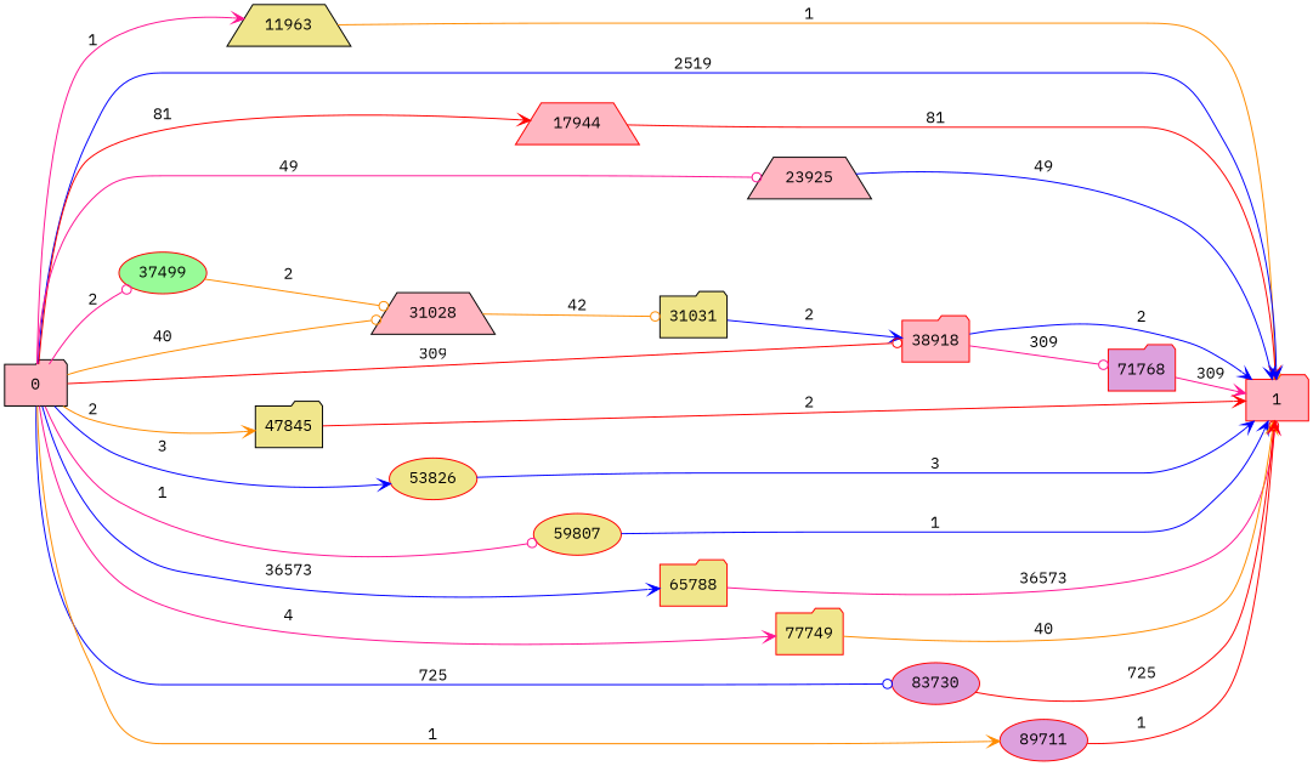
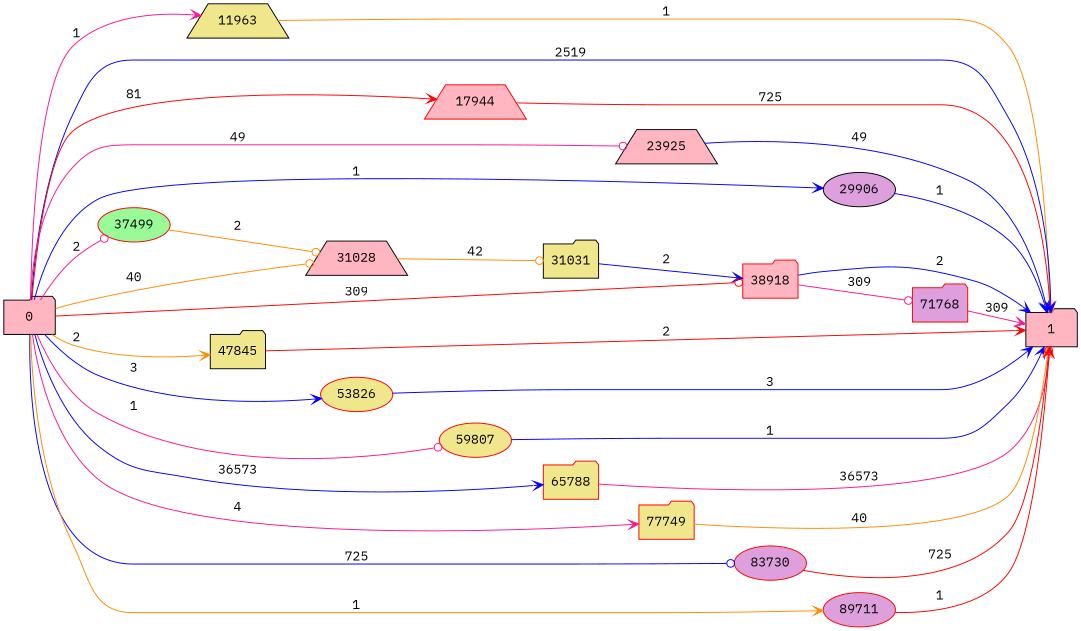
  digraph {
    fontname="IBM Plex Mono"
    rankdir=LR
    node [color=red fillcolor=khaki fontname="IBM Plex Mono" shape=folder style=filled]
    edge [arrowhead=vee color=blue fontname="IBM Plex Mono"]
    11963 [color=black shape=trapezium]
-   1 [fillcolor=lightpink]
+   1 [color=black fillcolor=lightpink]
    17944 [fillcolor=lightpink shape=trapezium]
    23925 [color=black fillcolor=lightpink shape=trapezium]
+   29906 [color=black fillcolor=plum shape=ellipse]
    31028 [color=black fillcolor=lightpink shape=trapezium]
    31031 [color=black]
    38918 [fillcolor=lightpink]
    71768 [fillcolor=plum]
    n10 [fillcolor=palegreen label=37499 shape=ellipse]
    47845 [color=black]
    53826 [shape=ellipse]
    59807 [shape=ellipse]
    65788
    77749
    83730 [fillcolor=plum shape=ellipse]
    89711 [fillcolor=plum shape=ellipse]
    0 [color=black fillcolor=lightpink]
    11963 -> 1 [arrowhead=odot color=darkorange label=1]
-   17944 -> 1 [color=red label=81]
+   17944 -> 1 [color=red label=725]
    23925 -> 1 [label=49]
+   29906 -> 1 [label=1]
    31028 -> 31031 [arrowhead=odot color=darkorange label=42]
    31031 -> 38918 [label=2]
    38918 -> 1 [label=2]
    38918 -> 71768 [arrowhead=odot color=deeppink label=309]
    71768 -> 1 [color=deeppink label=309]
    n10 -> 31028 [arrowhead=odot color=darkorange label=2]
    47845 -> 1 [color=red label=2]
    53826 -> 1 [label=3]
    59807 -> 1 [label=1]
    65788 -> 1 [color=deeppink label=36573]
    77749 -> 1 [color=darkorange label=40]
    83730 -> 1 [arrowhead=odot color=red label=725]
    89711 -> 1 [color=red label=1]
    0 -> 11963 [color=deeppink label=1]
    0 -> 1 [label=2519]
    0 -> 17944 [color=red label=81]
    0 -> 23925 [arrowhead=odot color=deeppink label=49]
+   0 -> 29906 [label=1]
    0 -> 31028 [arrowhead=odot color=darkorange label=40]
    0 -> 38918 [arrowhead=odot color=red label=309]
    0 -> n10 [arrowhead=odot color=deeppink label=2]
    0 -> 47845 [color=darkorange label=2]
    0 -> 53826 [label=3]
    0 -> 59807 [arrowhead=odot color=deeppink label=1]
    0 -> 65788 [label=36573]
    0 -> 77749 [color=deeppink label=4]
    0 -> 83730 [arrowhead=odot label=725]
    0 -> 89711 [color=darkorange label=1]
  }
